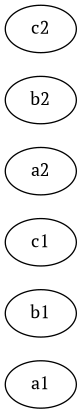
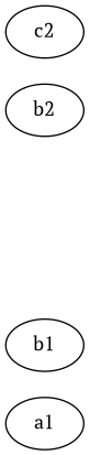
  digraph {
    newrank=true
    rankdir=LR
    splines=false
    fontname="PT Serif"
    node [fontname="PT Serif"]
    a1
    b1
-   c1
-   a2
    b2
    c2
    subgraph sub_1 {
      rank=same
      a1
      b1
-     c1
    }
    subgraph sub_2 {
      rank=same
-     a2
      b2
      c2
    }
  }
